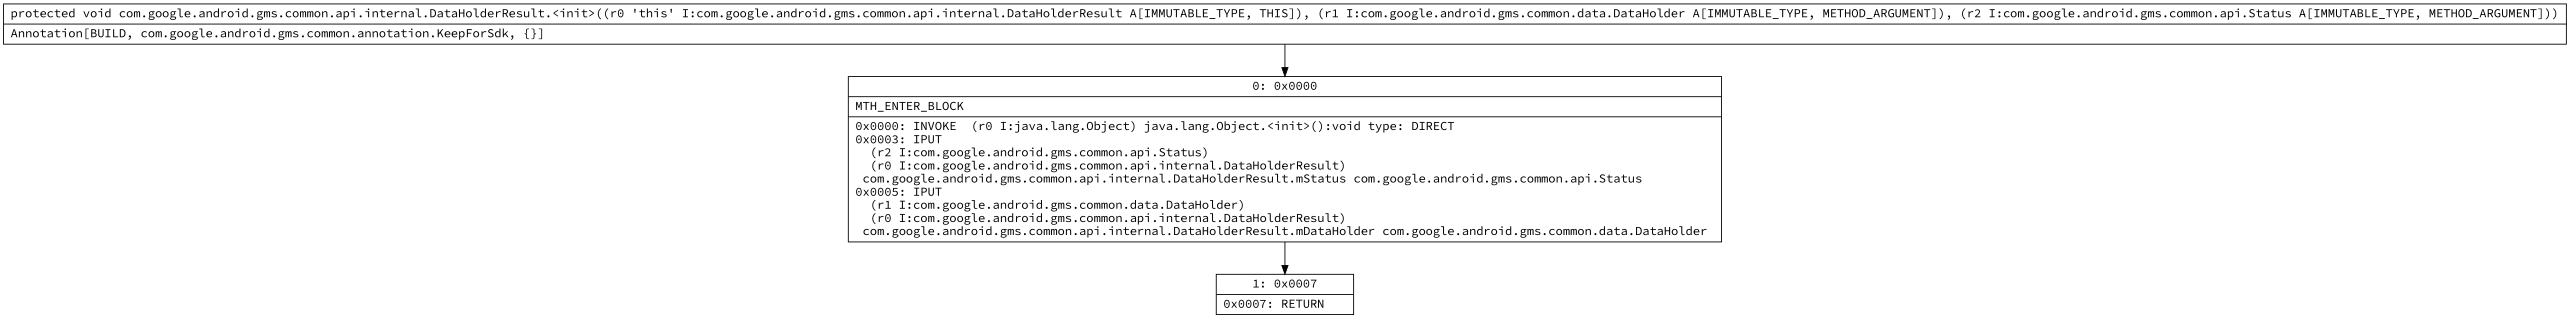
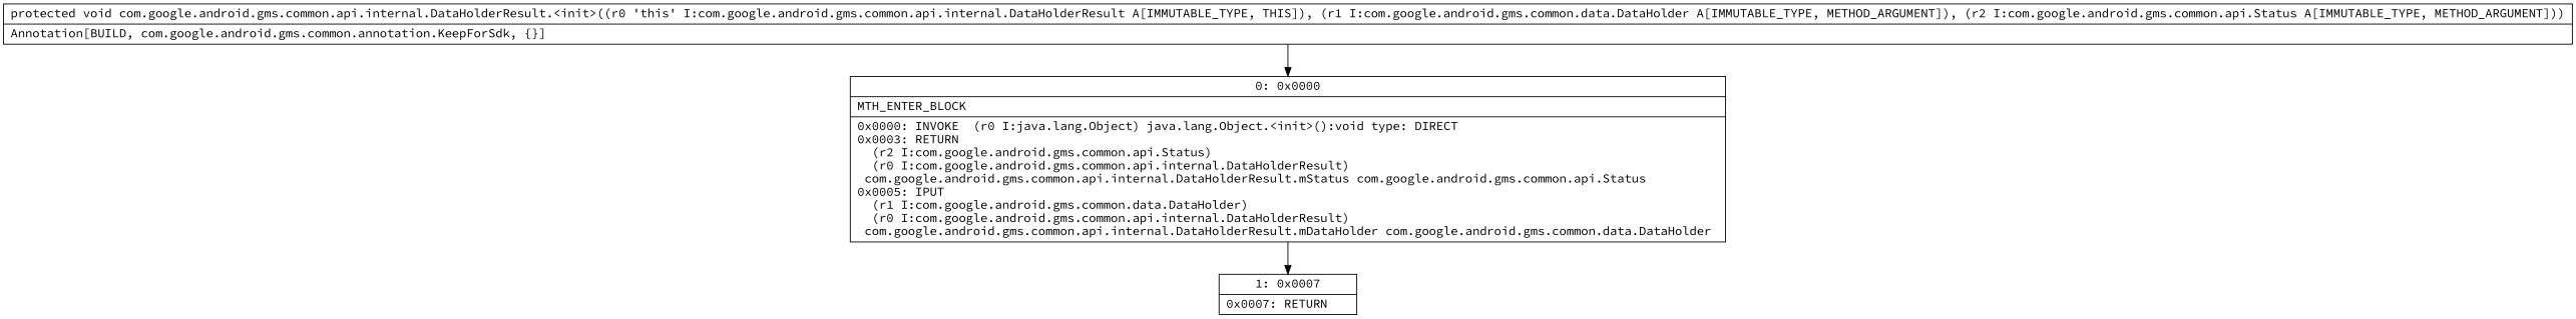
  digraph {
    fontname="Source Code Pro"
    node [shape=record fontname="Source Code Pro"]
    edge [fontname="Source Code Pro"]
-   n1 [label="{0\:\ 0x0000|MTH_ENTER_BLOCK\l|0x0000: INVOKE  (r0 I:java.lang.Object) java.lang.Object.\<init\>():void type: DIRECT \l0x0003: IPUT  \l  (r2 I:com.google.android.gms.common.api.Status)\l  (r0 I:com.google.android.gms.common.api.internal.DataHolderResult)\l com.google.android.gms.common.api.internal.DataHolderResult.mStatus com.google.android.gms.common.api.Status \l0x0005: IPUT  \l  (r1 I:com.google.android.gms.common.data.DataHolder)\l  (r0 I:com.google.android.gms.common.api.internal.DataHolderResult)\l com.google.android.gms.common.api.internal.DataHolderResult.mDataHolder com.google.android.gms.common.data.DataHolder \l}"]
+   n1 [label="{0\:\ 0x0000|MTH_ENTER_BLOCK\l|0x0000: INVOKE  (r0 I:java.lang.Object) java.lang.Object.\<init\>():void type: DIRECT \l0x0003: RETURN  \l  (r2 I:com.google.android.gms.common.api.Status)\l  (r0 I:com.google.android.gms.common.api.internal.DataHolderResult)\l com.google.android.gms.common.api.internal.DataHolderResult.mStatus com.google.android.gms.common.api.Status \l0x0005: IPUT  \l  (r1 I:com.google.android.gms.common.data.DataHolder)\l  (r0 I:com.google.android.gms.common.api.internal.DataHolderResult)\l com.google.android.gms.common.api.internal.DataHolderResult.mDataHolder com.google.android.gms.common.data.DataHolder \l}"]
    n2 [label="{1\:\ 0x0007|0x0007: RETURN   \l}"]
    n3 [label="{protected void com.google.android.gms.common.api.internal.DataHolderResult.\<init\>((r0 'this' I:com.google.android.gms.common.api.internal.DataHolderResult A[IMMUTABLE_TYPE, THIS]), (r1 I:com.google.android.gms.common.data.DataHolder A[IMMUTABLE_TYPE, METHOD_ARGUMENT]), (r2 I:com.google.android.gms.common.api.Status A[IMMUTABLE_TYPE, METHOD_ARGUMENT]))  | Annotation[BUILD, com.google.android.gms.common.annotation.KeepForSdk, \{\}]\l}"]
    n1 -> n2
    n3 -> n1
  }
